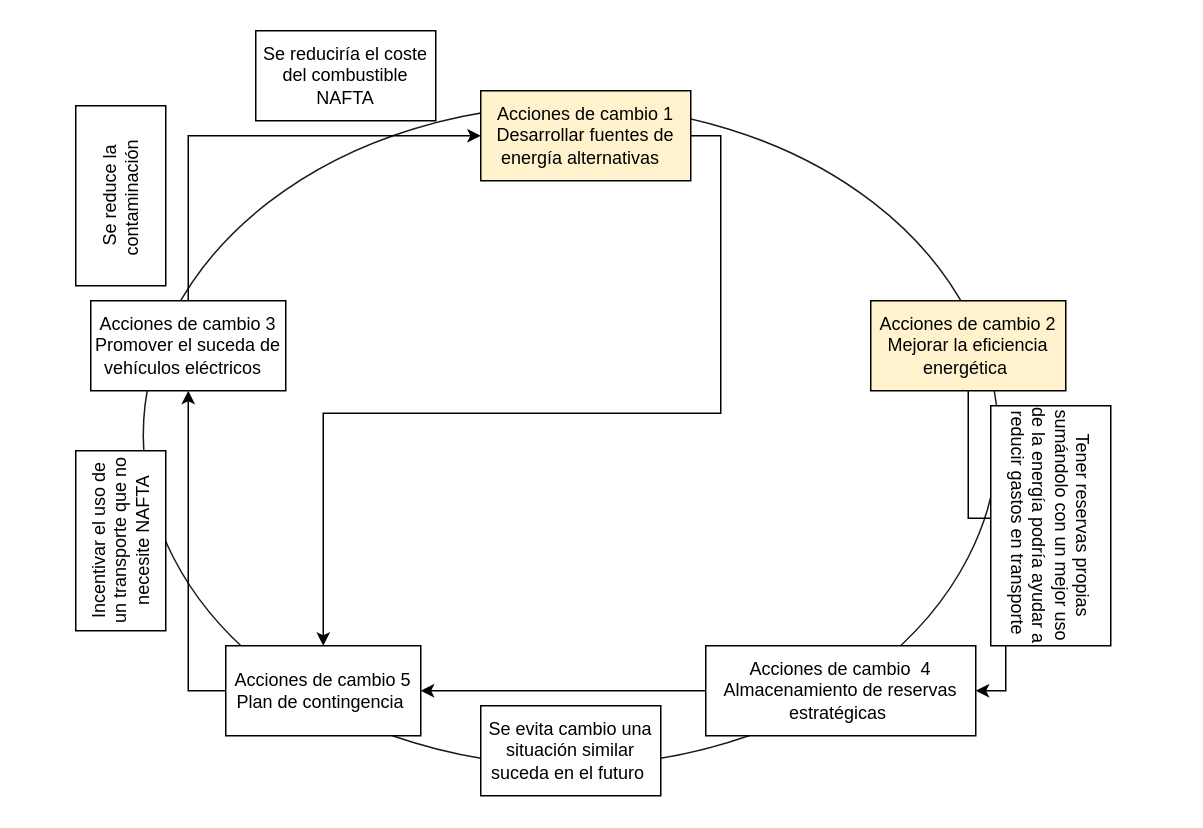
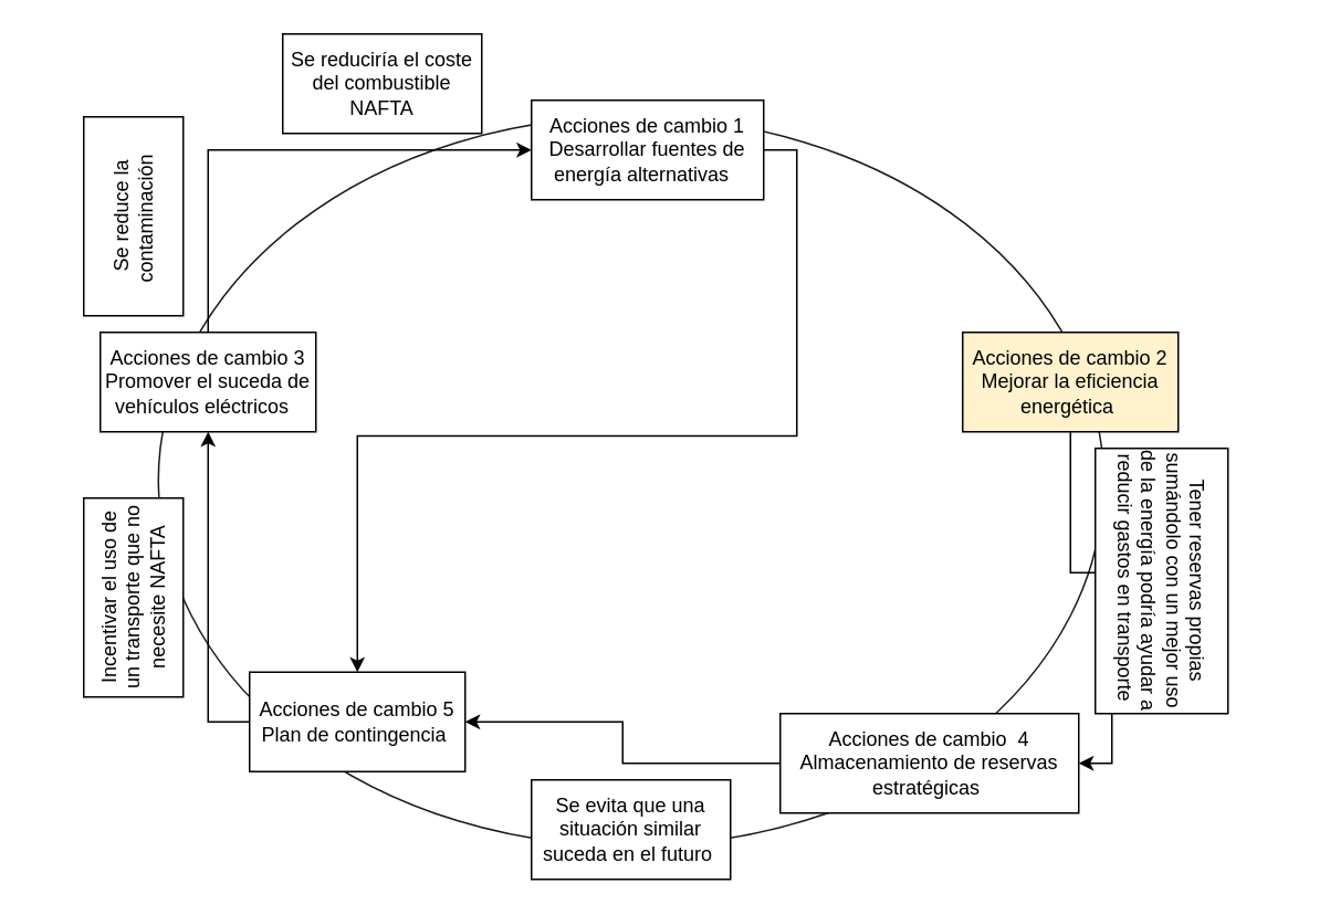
  <mxCell id="0" />
  <mxCell id="1" parent="0" />
  <mxCell id="2" value="" style="ellipse;whiteSpace=wrap;html=1;gradientColor=default;fillColor=none;opacity=90;" vertex="1" parent="1"><mxGeometry x="95" y="70" width="570" height="440" as="geometry" /></mxCell>
  <mxCell id="3" style="edgeStyle=orthogonalEdgeStyle;rounded=0;orthogonalLoop=1;jettySize=auto;html=1;exitX=1;exitY=0.5;exitDx=0;exitDy=0;" edge="1" parent="1" source="4" target="12"><mxGeometry relative="1" as="geometry" /></mxCell>
- <mxCell id="4" value="&lt;font style=&quot;vertical-align: inherit;&quot;&gt;&lt;font style=&quot;vertical-align: inherit;&quot;&gt;&lt;font style=&quot;vertical-align: inherit;&quot;&gt;&lt;font style=&quot;vertical-align: inherit;&quot;&gt;&lt;font style=&quot;vertical-align: inherit;&quot;&gt;&lt;font style=&quot;vertical-align: inherit;&quot;&gt;Acciones de cambio 1&lt;/font&gt;&lt;/font&gt;&lt;br&gt;&lt;font style=&quot;vertical-align: inherit;&quot;&gt;&lt;font style=&quot;vertical-align: inherit;&quot;&gt;Desarrollar fuentes de energía alternativas&amp;nbsp;&amp;nbsp;&lt;/font&gt;&lt;/font&gt;&lt;/font&gt;&lt;/font&gt;&lt;/font&gt;&lt;/font&gt;" style="rounded=0;whiteSpace=wrap;html=1;fillColor=#fff2cc;" vertex="1" parent="1"><mxGeometry x="320" y="60" width="140" height="60" as="geometry" /></mxCell>
+ <mxCell id="4" value="&lt;font style=&quot;vertical-align: inherit;&quot;&gt;&lt;font style=&quot;vertical-align: inherit;&quot;&gt;&lt;font style=&quot;vertical-align: inherit;&quot;&gt;&lt;font style=&quot;vertical-align: inherit;&quot;&gt;&lt;font style=&quot;vertical-align: inherit;&quot;&gt;&lt;font style=&quot;vertical-align: inherit;&quot;&gt;Acciones de cambio 1&lt;/font&gt;&lt;/font&gt;&lt;br&gt;&lt;font style=&quot;vertical-align: inherit;&quot;&gt;&lt;font style=&quot;vertical-align: inherit;&quot;&gt;Desarrollar fuentes de energía alternativas&amp;nbsp;&amp;nbsp;&lt;/font&gt;&lt;/font&gt;&lt;/font&gt;&lt;/font&gt;&lt;/font&gt;&lt;/font&gt;" style="rounded=0;whiteSpace=wrap;html=1;" vertex="1" parent="1"><mxGeometry x="320" y="60" width="140" height="60" as="geometry" /></mxCell>
  <mxCell id="5" style="edgeStyle=orthogonalEdgeStyle;rounded=0;orthogonalLoop=1;jettySize=auto;html=1;exitX=0.5;exitY=0;exitDx=0;exitDy=0;entryX=0;entryY=0.5;entryDx=0;entryDy=0;" edge="1" parent="1" source="6" target="4"><mxGeometry relative="1" as="geometry" /></mxCell>
  <mxCell id="6" value="&lt;font style=&quot;vertical-align: inherit;&quot;&gt;&lt;font style=&quot;vertical-align: inherit;&quot;&gt;&lt;font style=&quot;vertical-align: inherit;&quot;&gt;&lt;font style=&quot;vertical-align: inherit;&quot;&gt;Acciones de cambio 3&lt;br&gt;Promover el suceda de vehículos eléctricos&amp;nbsp;&amp;nbsp;&lt;/font&gt;&lt;/font&gt;&lt;/font&gt;&lt;/font&gt;" style="rounded=0;whiteSpace=wrap;html=1;" vertex="1" parent="1"><mxGeometry x="60" y="200" width="130" height="60" as="geometry" /></mxCell>
  <mxCell id="7" style="edgeStyle=orthogonalEdgeStyle;rounded=0;orthogonalLoop=1;jettySize=auto;html=1;exitX=0;exitY=0.5;exitDx=0;exitDy=0;entryX=1;entryY=0.5;entryDx=0;entryDy=0;" edge="1" parent="1" source="8" target="12"><mxGeometry relative="1" as="geometry" /></mxCell>
  <mxCell id="8" value="&lt;font style=&quot;vertical-align: inherit;&quot;&gt;&lt;font style=&quot;vertical-align: inherit;&quot;&gt;&lt;font style=&quot;vertical-align: inherit;&quot;&gt;&lt;font style=&quot;vertical-align: inherit;&quot;&gt;Acciones de cambio&amp;nbsp; 4&lt;br&gt;Almacenamiento de reservas estratégicas&amp;nbsp;&lt;br&gt;&lt;/font&gt;&lt;/font&gt;&lt;/font&gt;&lt;/font&gt;" style="rounded=0;whiteSpace=wrap;html=1;" vertex="1" parent="1"><mxGeometry x="470" y="430" width="180" height="60" as="geometry" /></mxCell>
  <mxCell id="9" style="edgeStyle=orthogonalEdgeStyle;rounded=0;orthogonalLoop=1;jettySize=auto;html=1;exitX=0.5;exitY=1;exitDx=0;exitDy=0;entryX=1;entryY=0.5;entryDx=0;entryDy=0;" edge="1" parent="1" source="10" target="8"><mxGeometry relative="1" as="geometry" /></mxCell>
  <mxCell id="10" value="&lt;font style=&quot;vertical-align: inherit;&quot;&gt;&lt;font style=&quot;vertical-align: inherit;&quot;&gt;&lt;font style=&quot;vertical-align: inherit;&quot;&gt;&lt;font style=&quot;vertical-align: inherit;&quot;&gt;Acciones de cambio 2&lt;br&gt;Mejorar la eficiencia energética&amp;nbsp;&lt;/font&gt;&lt;/font&gt;&lt;/font&gt;&lt;/font&gt;" style="rounded=0;whiteSpace=wrap;html=1;fillColor=#fff2cc;" vertex="1" parent="1"><mxGeometry x="580" y="200" width="130" height="60" as="geometry" /></mxCell>
  <mxCell id="11" style="edgeStyle=orthogonalEdgeStyle;rounded=0;orthogonalLoop=1;jettySize=auto;html=1;exitX=0;exitY=0.5;exitDx=0;exitDy=0;entryX=0.5;entryY=1;entryDx=0;entryDy=0;" edge="1" parent="1" source="12" target="6"><mxGeometry relative="1" as="geometry" /></mxCell>
- <mxCell id="12" value="&lt;font style=&quot;vertical-align: inherit;&quot;&gt;&lt;font style=&quot;vertical-align: inherit;&quot;&gt;&lt;font style=&quot;vertical-align: inherit;&quot;&gt;&lt;font style=&quot;vertical-align: inherit;&quot;&gt;Acciones de cambio 5&lt;br&gt;Plan de contingencia&amp;nbsp;&lt;/font&gt;&lt;/font&gt;&lt;/font&gt;&lt;/font&gt;" style="rounded=0;whiteSpace=wrap;html=1;" vertex="1" parent="1"><mxGeometry x="150" y="430" width="130" height="60" as="geometry" /></mxCell>
+ <mxCell id="12" value="&lt;font style=&quot;vertical-align: inherit;&quot;&gt;&lt;font style=&quot;vertical-align: inherit;&quot;&gt;&lt;font style=&quot;vertical-align: inherit;&quot;&gt;&lt;font style=&quot;vertical-align: inherit;&quot;&gt;Acciones de cambio 5&lt;br&gt;Plan de contingencia&amp;nbsp;&lt;/font&gt;&lt;/font&gt;&lt;/font&gt;&lt;/font&gt;" style="rounded=0;whiteSpace=wrap;html=1;" vertex="1" parent="1"><mxGeometry x="150" y="405" width="130" height="60" as="geometry" /></mxCell>
  <mxCell id="13" value="&lt;font style=&quot;vertical-align: inherit;&quot;&gt;&lt;font style=&quot;vertical-align: inherit;&quot;&gt;Se reduce la contaminación&amp;nbsp;&lt;/font&gt;&lt;/font&gt;" style="rounded=0;whiteSpace=wrap;html=1;rotation=-90;" vertex="1" parent="1"><mxGeometry x="20" y="100" width="120" height="60" as="geometry" /></mxCell>
  <mxCell id="14" value="&lt;font style=&quot;vertical-align: inherit;&quot;&gt;&lt;font style=&quot;vertical-align: inherit;&quot;&gt;Incentivar el uso de un transporte que no necesite NAFTA&lt;/font&gt;&lt;/font&gt;" style="rounded=0;whiteSpace=wrap;html=1;rotation=-90;" vertex="1" parent="1"><mxGeometry x="20" y="330" width="120" height="60" as="geometry" /></mxCell>
- <mxCell id="15" value="&lt;font style=&quot;vertical-align: inherit;&quot;&gt;&lt;font style=&quot;vertical-align: inherit;&quot;&gt;Se evita cambio una situación similar suceda en el futuro&amp;nbsp;&lt;/font&gt;&lt;/font&gt;" style="rounded=0;whiteSpace=wrap;html=1;" vertex="1" parent="1"><mxGeometry x="320" y="470" width="120" height="60" as="geometry" /></mxCell>
+ <mxCell id="15" value="&lt;font style=&quot;vertical-align: inherit;&quot;&gt;&lt;font style=&quot;vertical-align: inherit;&quot;&gt;Se evita que una situación similar suceda en el futuro&amp;nbsp;&lt;/font&gt;&lt;/font&gt;" style="rounded=0;whiteSpace=wrap;html=1;" vertex="1" parent="1"><mxGeometry x="320" y="470" width="120" height="60" as="geometry" /></mxCell>
  <mxCell id="16" value="Tener reservas propias sumándolo con un mejor uso de la energía podría ayudar a reducir gastos en transporte&amp;nbsp;" style="rounded=0;whiteSpace=wrap;html=1;rotation=90;" vertex="1" parent="1"><mxGeometry x="620" y="310" width="160" height="80" as="geometry" /></mxCell>
  <mxCell id="17" value="Se reduciría el coste del combustible NAFTA" style="rounded=0;whiteSpace=wrap;html=1;" vertex="1" parent="1"><mxGeometry x="170" y="20" width="120" height="60" as="geometry" /></mxCell>
